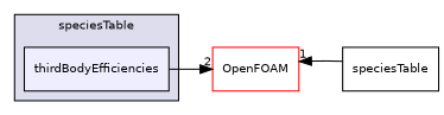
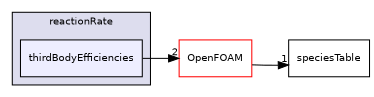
  digraph {
    compound=true
    rankdir=LR
    node [fontname=Helvetica fontsize=10 shape=box]
    edge [labeldistance=1.5 labelfontname=Helvetica labelfontsize=10]
    n1 [fillcolor="#eeeeff" label=thirdBodyEfficiencies pencolor=black style=filled]
    n2 [color=red label=OpenFOAM]
    n3 [label=speciesTable]
    subgraph cluster_1 {
      bgcolor="#ddddee"
      fontname=Helvetica
      fontsize=10
-     label=speciesTable
+     label=reactionRate
      pencolor=black
      n1
    }
    n1 -> n2 [headlabel=2]
-   n3 -> n2 [headlabel=1]
+   n2 -> n3 [headlabel=1]
  }
